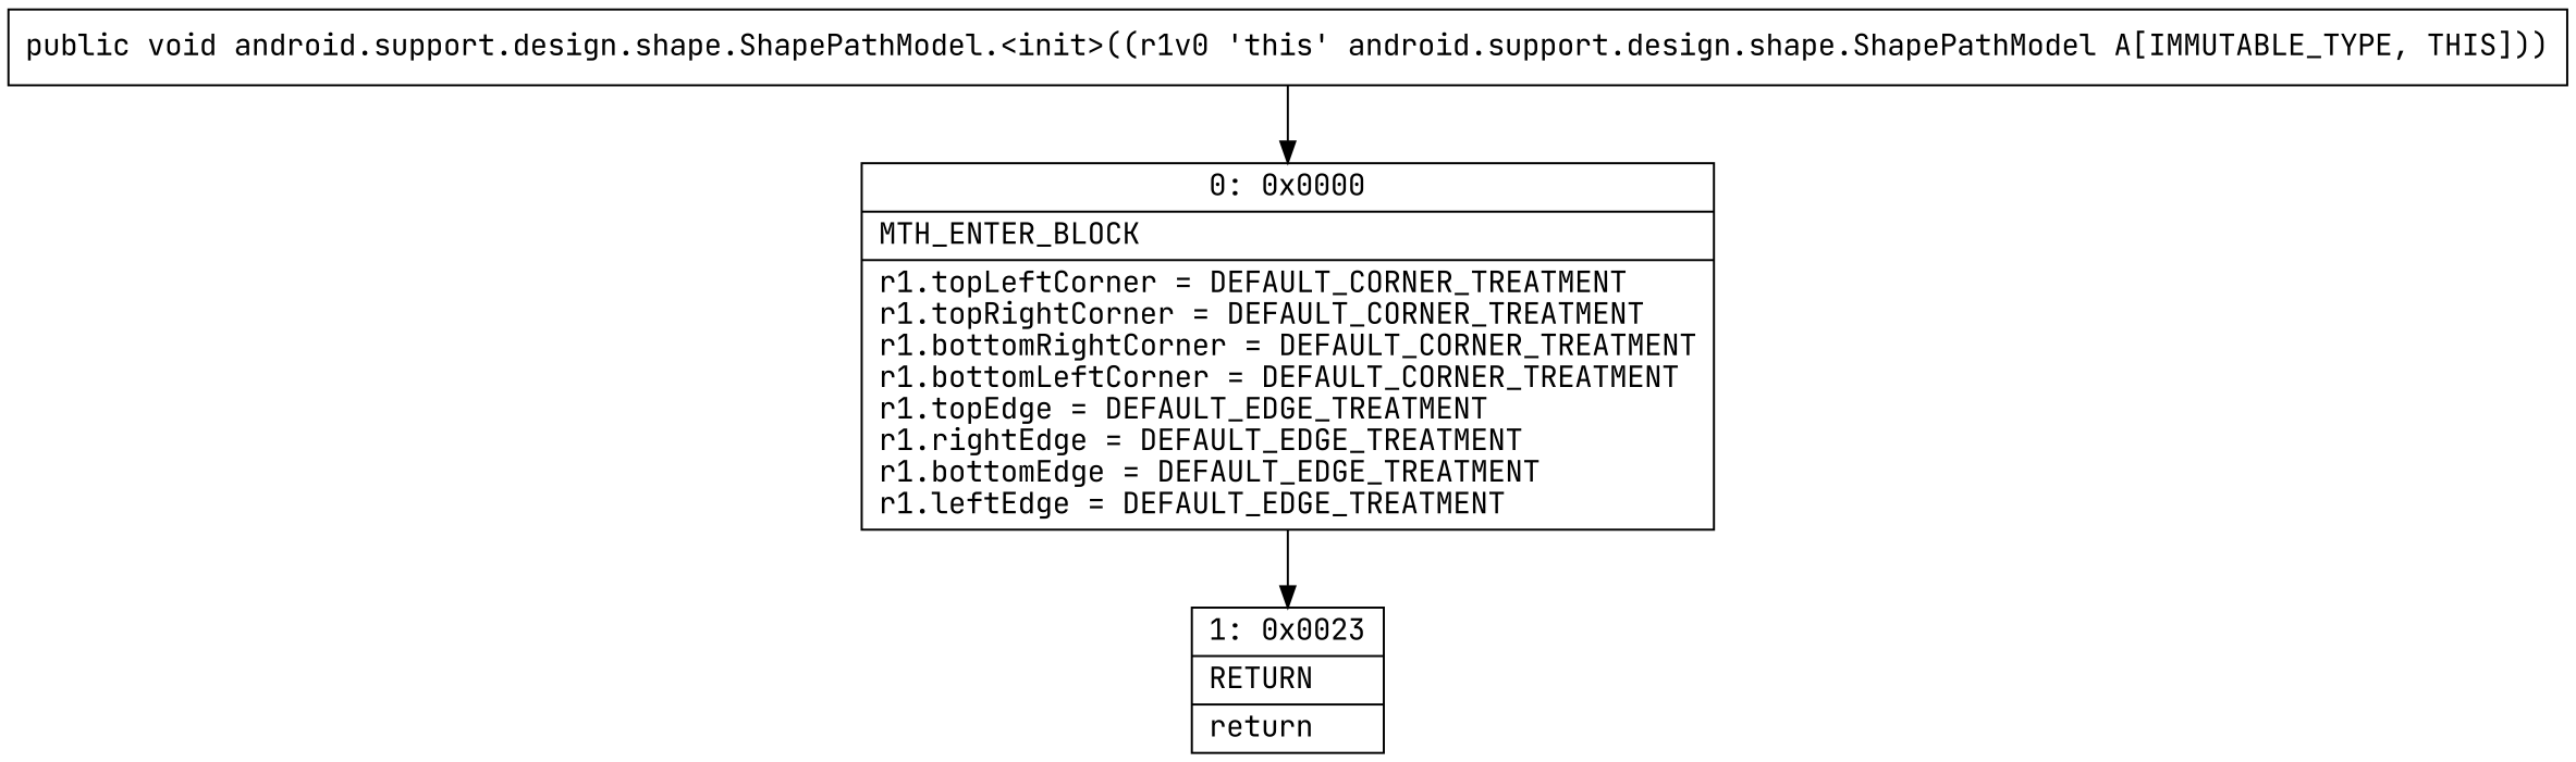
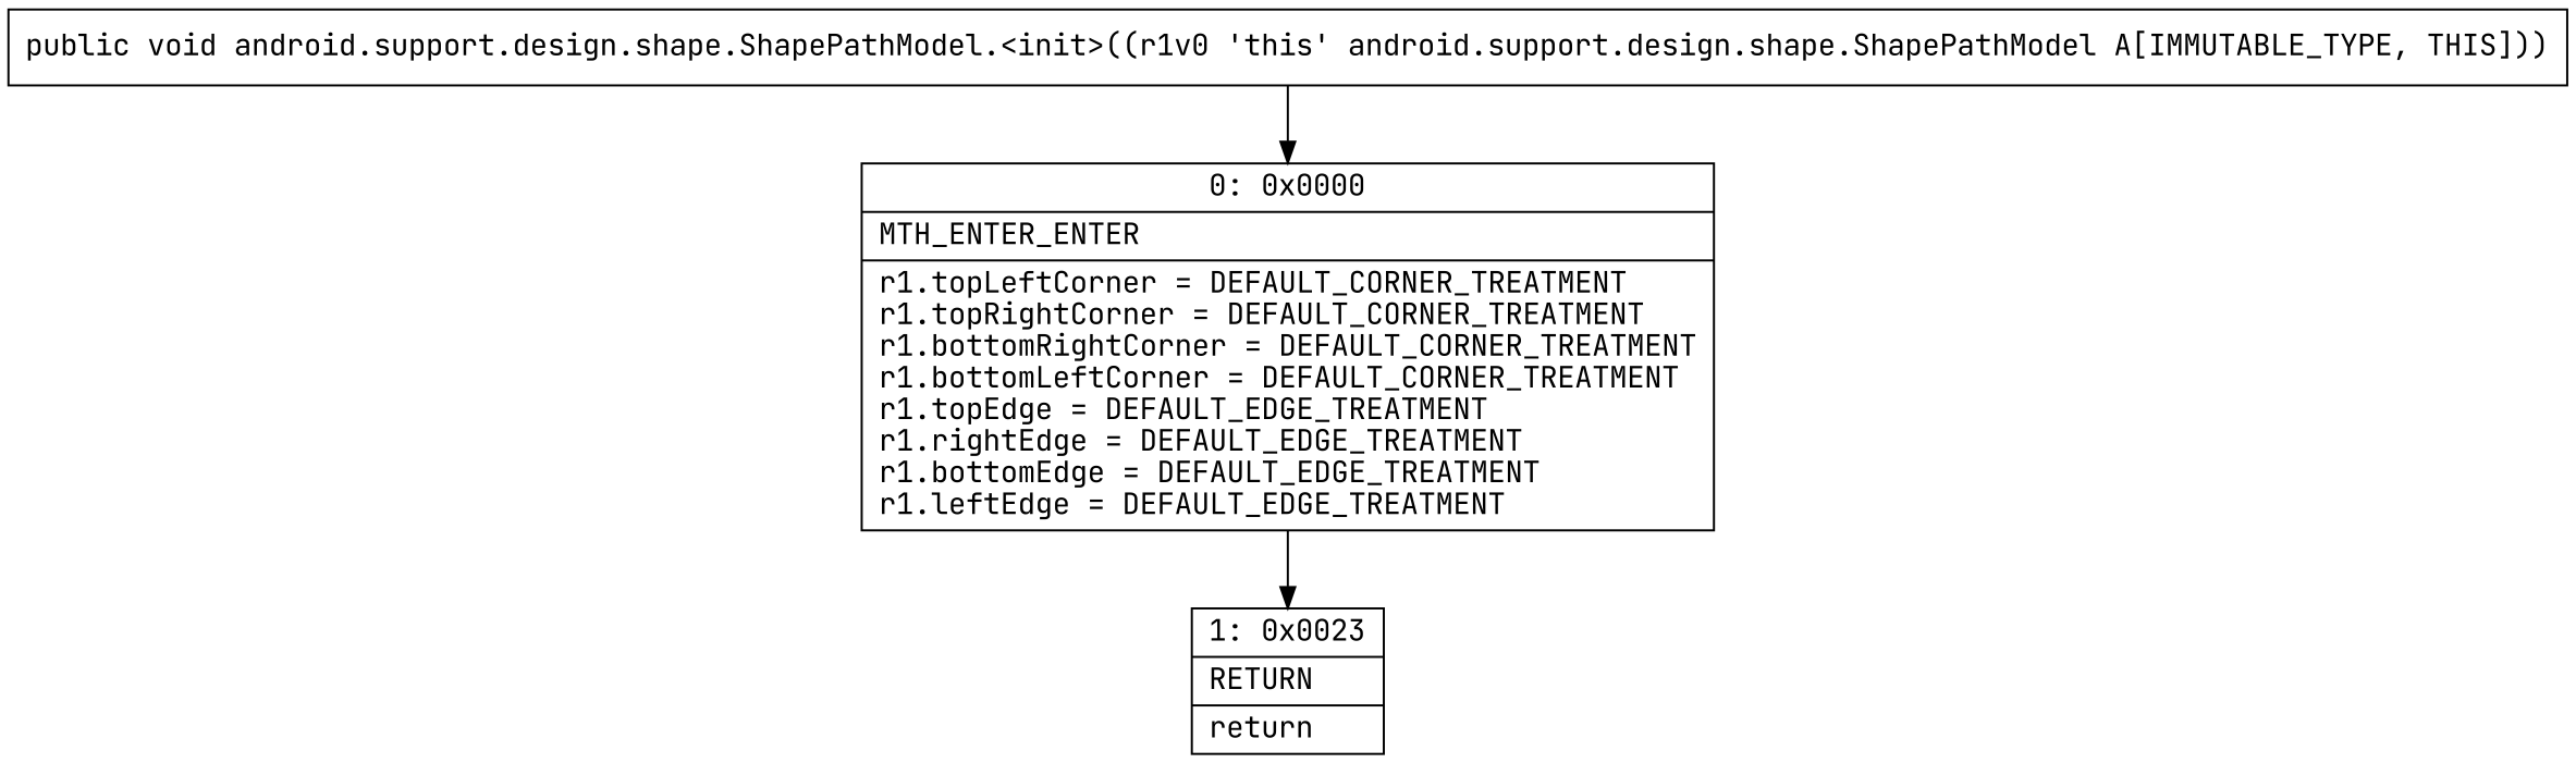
  digraph {
    fontname="JetBrains Mono"
    node [shape=record fontname="JetBrains Mono"]
    edge [fontname="JetBrains Mono"]
-   n1 [label="{0\:\ 0x0000|MTH_ENTER_BLOCK\l|r1.topLeftCorner = DEFAULT_CORNER_TREATMENT\lr1.topRightCorner = DEFAULT_CORNER_TREATMENT\lr1.bottomRightCorner = DEFAULT_CORNER_TREATMENT\lr1.bottomLeftCorner = DEFAULT_CORNER_TREATMENT\lr1.topEdge = DEFAULT_EDGE_TREATMENT\lr1.rightEdge = DEFAULT_EDGE_TREATMENT\lr1.bottomEdge = DEFAULT_EDGE_TREATMENT\lr1.leftEdge = DEFAULT_EDGE_TREATMENT\l}"]
+   n1 [label="{0\:\ 0x0000|MTH_ENTER_ENTER\l|r1.topLeftCorner = DEFAULT_CORNER_TREATMENT\lr1.topRightCorner = DEFAULT_CORNER_TREATMENT\lr1.bottomRightCorner = DEFAULT_CORNER_TREATMENT\lr1.bottomLeftCorner = DEFAULT_CORNER_TREATMENT\lr1.topEdge = DEFAULT_EDGE_TREATMENT\lr1.rightEdge = DEFAULT_EDGE_TREATMENT\lr1.bottomEdge = DEFAULT_EDGE_TREATMENT\lr1.leftEdge = DEFAULT_EDGE_TREATMENT\l}"]
    n2 [label="{1\:\ 0x0023|RETURN\l|return\l}"]
    n3 [label="{public void android.support.design.shape.ShapePathModel.\<init\>((r1v0 'this' android.support.design.shape.ShapePathModel A[IMMUTABLE_TYPE, THIS])) }"]
    n1 -> n2
    n3 -> n1
  }
